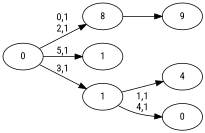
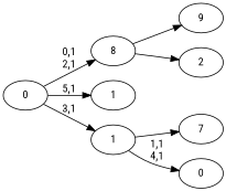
  digraph {
    fontname="Roboto Condensed"
    rankdir=LR
    node [fontname="Roboto Condensed"]
    edge [fontname="Roboto Condensed"]
-   n1 [label=4]
+   n1 [label=7]
    n2 [label=9]
+   n3 [label=2]
    8
    n5 [label=1]
    n6 [label=0]
    1
    0
    8 -> n2
+   8 -> n3
    1 -> n1
    1 -> n6 [label="1,1\n4,1"]
    0 -> 8 [label="0,1\n2,1"]
    0 -> n5 [label="5,1"]
    0 -> 1 [label="3,1"]
  }
